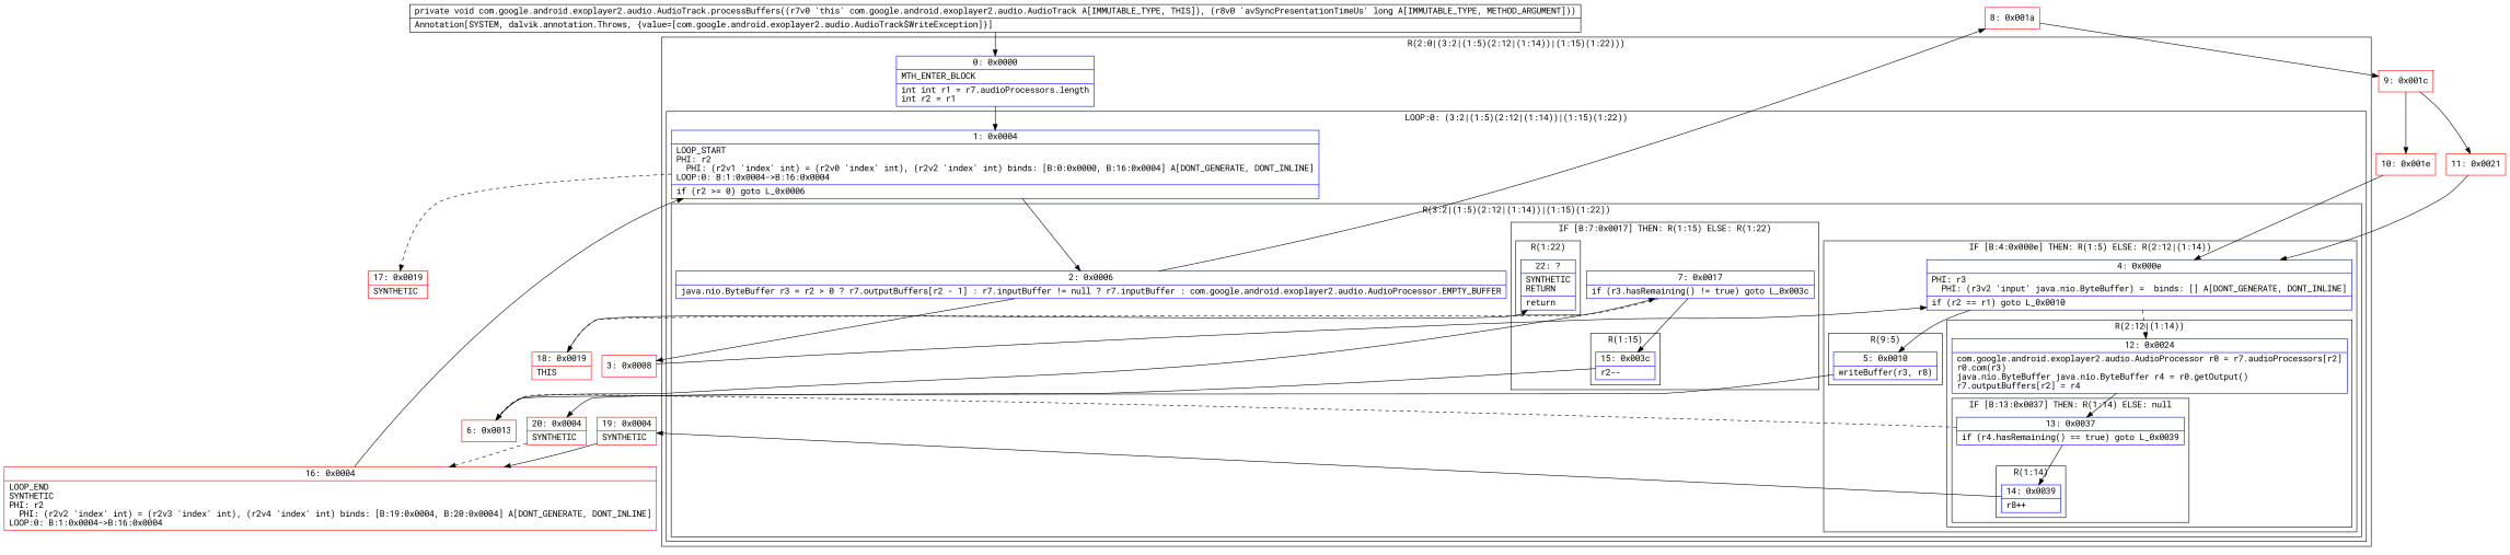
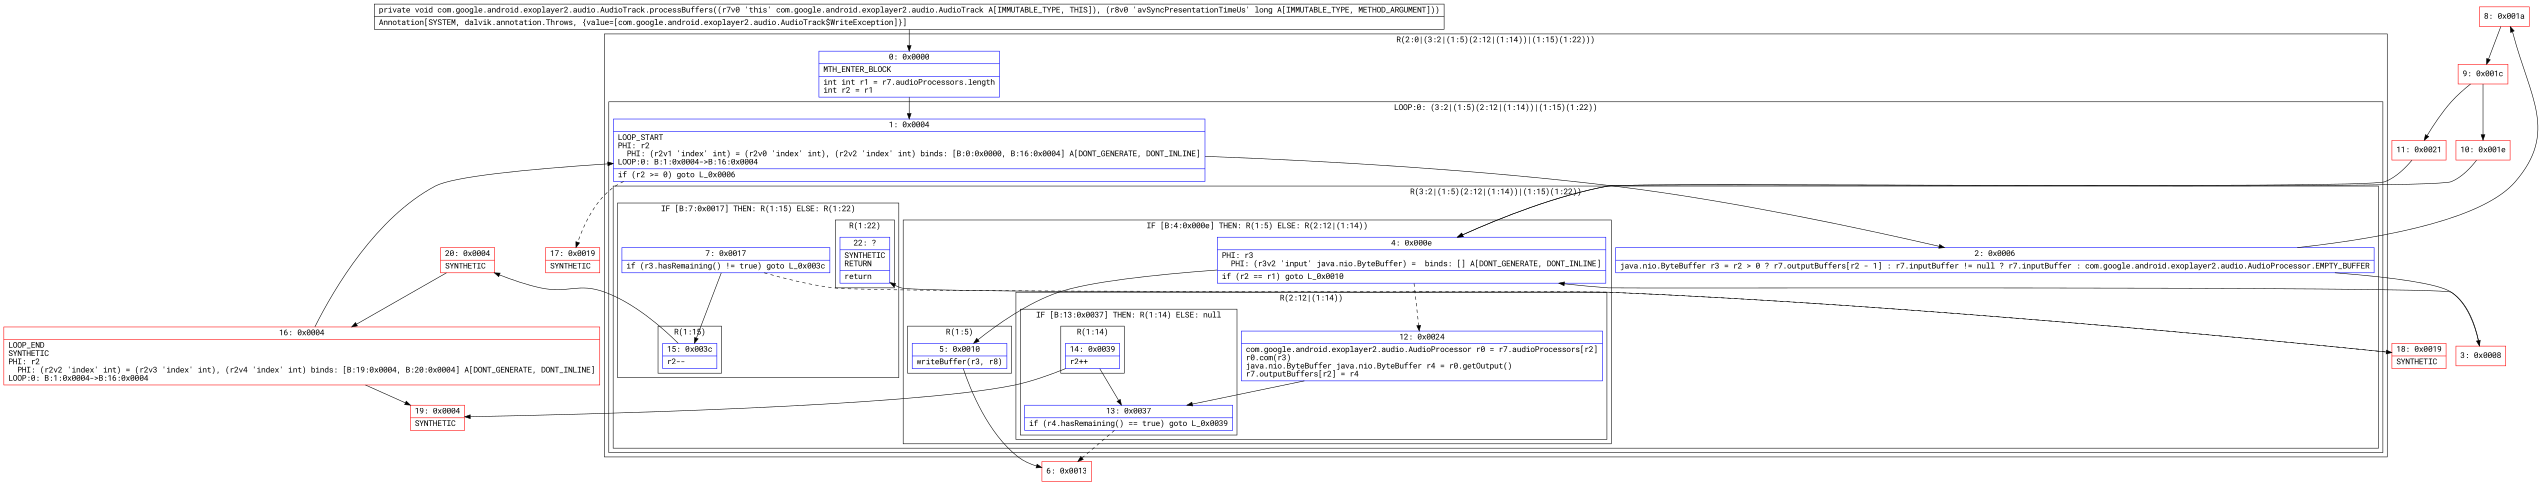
  digraph {
    fontname="Roboto Mono"
    node [color=blue fontname="Roboto Mono" shape=record]
    edge [fontname="Roboto Mono"]
    n1 [label="{5\:\ 0x0010|writeBuffer(r3, r8)\l}"]
-   n2 [label="{14\:\ 0x0039|r8++\l}"]
+   n2 [label="{14\:\ 0x0039|r2++\l}"]
    n3 [label="{13\:\ 0x0037|if (r4.hasRemaining() == true) goto L_0x0039\l}"]
    n4 [label="{12\:\ 0x0024|com.google.android.exoplayer2.audio.AudioProcessor r0 = r7.audioProcessors[r2]\lr0.com(r3)\ljava.nio.ByteBuffer java.nio.ByteBuffer r4 = r0.getOutput()\lr7.outputBuffers[r2] = r4\l}"]
    n5 [label="{4\:\ 0x000e|PHI: r3 \l  PHI: (r3v2 'input' java.nio.ByteBuffer) =  binds: [] A[DONT_GENERATE, DONT_INLINE]\l|if (r2 == r1) goto L_0x0010\l}"]
    n6 [label="{15\:\ 0x003c|r2\-\-\l}"]
    n7 [label="{22\:\ ?|SYNTHETIC\lRETURN\l|return\l}"]
    n8 [label="{7\:\ 0x0017|if (r3.hasRemaining() != true) goto L_0x003c\l}"]
    n9 [label="{2\:\ 0x0006|java.nio.ByteBuffer r3 = r2 \> 0 ? r7.outputBuffers[r2 \- 1] : r7.inputBuffer != null ? r7.inputBuffer : com.google.android.exoplayer2.audio.AudioProcessor.EMPTY_BUFFER\l}"]
    n10 [label="{1\:\ 0x0004|LOOP_START\lPHI: r2 \l  PHI: (r2v1 'index' int) = (r2v0 'index' int), (r2v2 'index' int) binds: [B:0:0x0000, B:16:0x0004] A[DONT_GENERATE, DONT_INLINE]\lLOOP:0: B:1:0x0004\-\>B:16:0x0004\l|if (r2 \>= 0) goto L_0x0006\l}"]
    n11 [label="{0\:\ 0x0000|MTH_ENTER_BLOCK\l|int int r1 = r7.audioProcessors.length\lint r2 = r1\l}"]
    n12 [color=red label="{6\:\ 0x0013}"]
    n13 [color=red label="{19\:\ 0x0004|SYNTHETIC\l}"]
    n14 [color=red label="{20\:\ 0x0004|SYNTHETIC\l}"]
-   n15 [color=red label="{18\:\ 0x0019|THIS\l}"]
+   n15 [color=red label="{18\:\ 0x0019|SYNTHETIC\l}"]
    n16 [color=red label="{3\:\ 0x0008}"]
    n17 [color=red label="{8\:\ 0x001a}"]
    n18 [color=red label="{17\:\ 0x0019|SYNTHETIC\l}"]
    n19 [color=red label="{9\:\ 0x001c}"]
    n20 [color=red label="{16\:\ 0x0004|LOOP_END\lSYNTHETIC\lPHI: r2 \l  PHI: (r2v2 'index' int) = (r2v3 'index' int), (r2v4 'index' int) binds: [B:19:0x0004, B:20:0x0004] A[DONT_GENERATE, DONT_INLINE]\lLOOP:0: B:1:0x0004\-\>B:16:0x0004\l}"]
    n21 [color=red label="{10\:\ 0x001e}"]
    n22 [color=red label="{11\:\ 0x0021}"]
    n23 [label="{private void com.google.android.exoplayer2.audio.AudioTrack.processBuffers((r7v0 'this' com.google.android.exoplayer2.audio.AudioTrack A[IMMUTABLE_TYPE, THIS]), (r8v0 'avSyncPresentationTimeUs' long A[IMMUTABLE_TYPE, METHOD_ARGUMENT]))  | Annotation[SYSTEM, dalvik.annotation.Throws, \{value=[com.google.android.exoplayer2.audio.AudioTrack$WriteException]\}]\l}" color=""]
    subgraph cluster_1 {
      label="R(2:0|(3:2|(1:5)(2:12|(1:14))|(1:15)(1:22)))"
      n11
      subgraph cluster_2 {
        label="LOOP:0: (3:2|(1:5)(2:12|(1:14))|(1:15)(1:22))"
        n10
        subgraph cluster_3 {
          label="R(3:2|(1:5)(2:12|(1:14))|(1:15)(1:22))"
          n9
          subgraph cluster_4 {
            label="IF [B:4:0x000e] THEN: R(1:5) ELSE: R(2:12|(1:14))"
            n5
            subgraph cluster_5 {
-             label="R(9:5)"
+             label="R(1:5)"
              n1
            }
            subgraph cluster_6 {
              label="R(2:12|(1:14))"
              n4
              subgraph cluster_7 {
                label="IF [B:13:0x0037] THEN: R(1:14) ELSE: null"
                n3
                subgraph cluster_8 {
                  label="R(1:14)"
                  n2
                }
              }
            }
          }
          subgraph cluster_9 {
            label="IF [B:7:0x0017] THEN: R(1:15) ELSE: R(1:22)"
            n8
            subgraph cluster_10 {
              label="R(1:15)"
              n6
            }
            subgraph cluster_11 {
              label="R(1:22)"
              n7
            }
          }
        }
      }
    }
    n1 -> n12
    n2 -> n13
-   n3 -> n2
+   n2 -> n3
    n3 -> n12 [style=dashed]
    n4 -> n3
    n5 -> n1
    n5 -> n4 [style=dashed]
    n6 -> n14
    n8 -> n6
    n8 -> n15 [style=dashed]
    n9 -> n16
    n9 -> n17
    n10 -> n9
    n10 -> n18 [style=dashed]
    n11 -> n10
-   n12 -> n8
-   n13 -> n20
-   n14 -> n20 [style=dashed]
+   n20 -> n13
+   n14 -> n20
    n15 -> n7
    n16 -> n5
    n17 -> n19
    n19 -> n21
    n19 -> n22
    n20 -> n10
    n21 -> n5
    n22 -> n5
    n23 -> n11
  }
